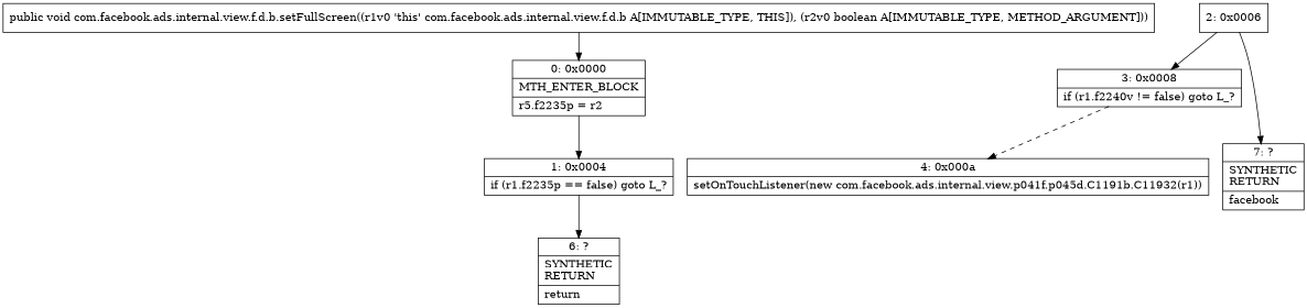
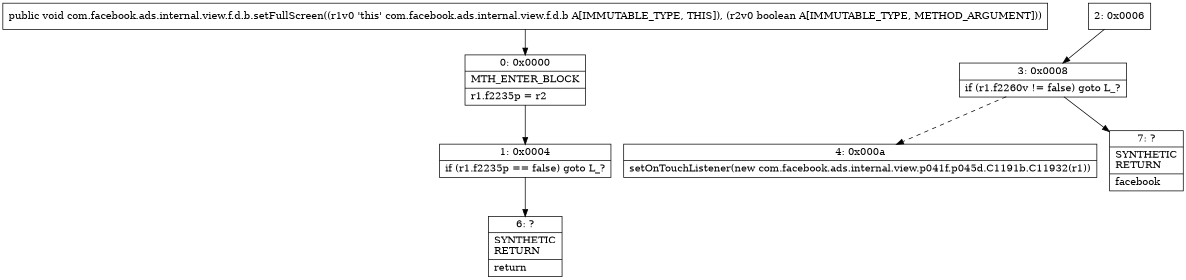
  digraph {
    node [shape=record]
-   n1 [label="{0\:\ 0x0000|MTH_ENTER_BLOCK\l|r5.f2235p = r2\l}"]
+   n1 [label="{0\:\ 0x0000|MTH_ENTER_BLOCK\l|r1.f2235p = r2\l}"]
    n2 [label="{1\:\ 0x0004|if (r1.f2235p == false) goto L_?\l}"]
    n3 [label="{6\:\ ?|SYNTHETIC\lRETURN\l|return\l}"]
    n4 [label="{2\:\ 0x0006}"]
-   n5 [label="{3\:\ 0x0008|if (r1.f2240v != false) goto L_?\l}"]
+   n5 [label="{3\:\ 0x0008|if (r1.f2260v != false) goto L_?\l}"]
    n6 [label="{4\:\ 0x000a|setOnTouchListener(new com.facebook.ads.internal.view.p041f.p045d.C1191b.C11932(r1))\l}"]
    n7 [label="{7\:\ ?|SYNTHETIC\lRETURN\l|facebook\l}"]
    n8 [label="{public void com.facebook.ads.internal.view.f.d.b.setFullScreen((r1v0 'this' com.facebook.ads.internal.view.f.d.b A[IMMUTABLE_TYPE, THIS]), (r2v0 boolean A[IMMUTABLE_TYPE, METHOD_ARGUMENT])) }"]
    n1 -> n2
    n2 -> n3
    n4 -> n5
    n5 -> n6 [style=dashed]
-   n4 -> n7
+   n5 -> n7
    n8 -> n1
  }
